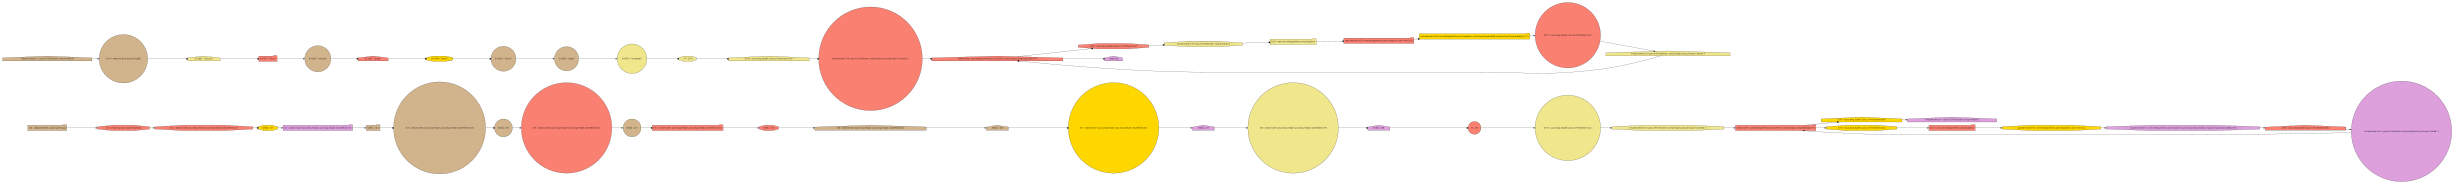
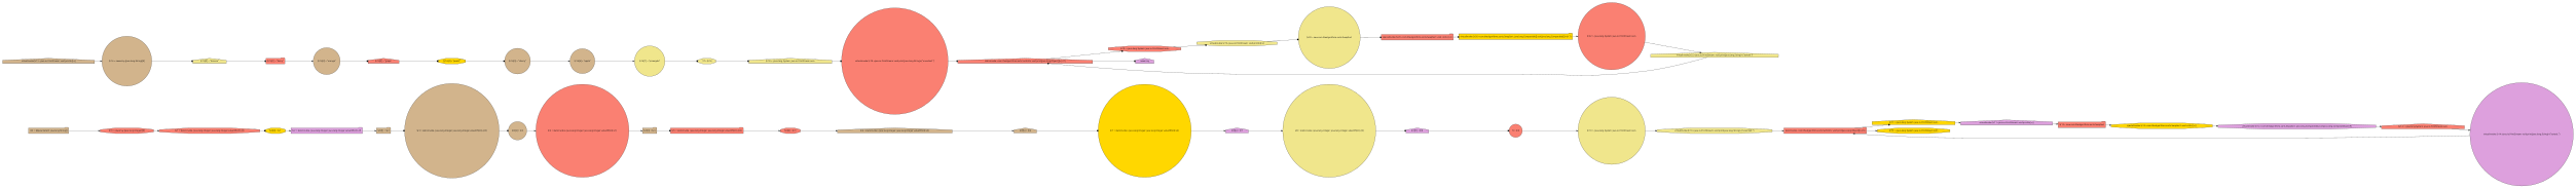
  digraph {
    fontname=Ubuntu
    rankdir=LR
    node [fillcolor=salmon fontname=Ubuntu shape=circle style=filled]
    edge [arrowhead=normal fontname=Ubuntu]
    "r23 := @parameter0: java.lang.String[]" [fillcolor=tan shape=folder]
    "$r0 = newarray (java.lang.Integer)[8]" [shape=octagon]
    "$r1 = staticinvoke <java.lang.Integer: java.lang.Integer valueOf(int)>(3)" [shape=octagon]
    "$r0[0] = $r1" [fillcolor=gold shape=octagon]
    "$r2 = staticinvoke <java.lang.Integer: java.lang.Integer valueOf(int)>(7)" [fillcolor=plum shape=folder]
    "$r0[1] = $r2" [fillcolor=tan shape=folder]
    "$r3 = staticinvoke <java.lang.Integer: java.lang.Integer valueOf(int)>(45)" [fillcolor=tan]
    "$r0[2] = $r3" [fillcolor=tan]
    "$r4 = staticinvoke <java.lang.Integer: java.lang.Integer valueOf(int)>(1)"
-   "$r0[3] = $r4" [fillcolor=tan]
+   "$r0[3] = $r4" [fillcolor=tan shape=folder]
    "$r5 = staticinvoke <java.lang.Integer: java.lang.Integer valueOf(int)>(33)" [shape=folder]
    "$r0[4] = $r5" [shape=octagon]
    "$r6 = staticinvoke <java.lang.Integer: java.lang.Integer valueOf(int)>(5)" [fillcolor=tan shape=house]
    "$r0[5] = $r6" [fillcolor=tan shape=house]
    "$r7 = staticinvoke <java.lang.Integer: java.lang.Integer valueOf(int)>(2)" [fillcolor=gold]
    "$r0[6] = $r7" [fillcolor=plum shape=house]
    "$r8 = staticinvoke <java.lang.Integer: java.lang.Integer valueOf(int)>(9)" [fillcolor=khaki]
    "$r0[7] = $r8" [fillcolor=plum shape=house]
    "r9 = $r0"
    "$r10 = <java.lang.System: java.io.PrintStream out>" [fillcolor=khaki]
    "virtualinvoke $r10.<java.io.PrintStream: void print(java.lang.String)>(\"unsorted: \")" [fillcolor=khaki shape=octagon]
    "staticinvoke <com.thealgorithms.sorts.SortUtils: void print(java.lang.Object[])>(r9)" [shape=folder]
    "$r11 = <java.lang.System: java.io.PrintStream out>" [fillcolor=gold shape=house]
    "$r15 = <java.lang.System: java.io.PrintStream out>" [fillcolor=gold shape=octagon]
    "virtualinvoke $r11.<java.io.PrintStream: void println()>()" [fillcolor=plum shape=house]
    "$r12 = new com.thealgorithms.sorts.SwapSort" [shape=folder]
    "specialinvoke $r12.<com.thealgorithms.sorts.SwapSort: void <init>()>()" [fillcolor=gold shape=octagon]
    "virtualinvoke $r12.<com.thealgorithms.sorts.SwapSort: java.lang.Comparable[] sort(java.lang.Comparable[])>(r9)" [fillcolor=plum shape=octagon]
    "$r14 = <java.lang.System: java.io.PrintStream out>" [shape=house]
    "virtualinvoke $r14.<java.io.PrintStream: void print(java.lang.String)>(\"sorted: \")" [fillcolor=plum]
    "virtualinvoke $r15.<java.io.PrintStream: void println()>()" [fillcolor=tan shape=house]
    "$r16 = newarray (java.lang.String)[8]" [fillcolor=tan]
    "$r16[0] = \"banana\"" [fillcolor=khaki shape=house]
    "$r16[1] = \"berry\"" [shape=folder]
    "$r16[2] = \"orange\"" [fillcolor=tan]
    "$r16[3] = \"grape\"" [shape=house]
    "$r16[4] = \"peach\"" [fillcolor=gold shape=octagon]
    "$r16[5] = \"cherry\"" [fillcolor=tan]
    "$r16[6] = \"apple\"" [fillcolor=tan]
    "$r16[7] = \"pineapple\"" [fillcolor=khaki]
    "r17 = $r16" [fillcolor=khaki shape=octagon]
    "$r18 = <java.lang.System: java.io.PrintStream out>" [fillcolor=khaki shape=house]
    "virtualinvoke $r18.<java.io.PrintStream: void print(java.lang.String)>(\"unsorted: \")"
    "staticinvoke <com.thealgorithms.sorts.SortUtils: void print(java.lang.Object[])>(r17)" [shape=house]
    "$r19 = <java.lang.System: java.io.PrintStream out>" [shape=octagon]
    n46 [fillcolor=plum label=newarray shape=house]
    "virtualinvoke $r19.<java.io.PrintStream: void println()>()" [fillcolor=khaki shape=octagon]
-   "$r20 = new com.thealgorithms.sorts.SwapSort" [fillcolor=khaki shape=folder]
+   "$r20 = new com.thealgorithms.sorts.SwapSort" [fillcolor=khaki]
    "specialinvoke $r20.<com.thealgorithms.sorts.SwapSort: void <init>()>()" [shape=folder]
    "virtualinvoke $r20.<com.thealgorithms.sorts.SwapSort: java.lang.Comparable[] sort(java.lang.Comparable[])>(r17)" [fillcolor=gold shape=folder]
    "$r22 = <java.lang.System: java.io.PrintStream out>"
    "virtualinvoke $r22.<java.io.PrintStream: void print(java.lang.String)>(\"sorted: \")" [fillcolor=khaki shape=house]
    "r23 := @parameter0: java.lang.String[]" -> "$r0 = newarray (java.lang.Integer)[8]"
    "$r0 = newarray (java.lang.Integer)[8]" -> "$r1 = staticinvoke <java.lang.Integer: java.lang.Integer valueOf(int)>(3)"
    "$r1 = staticinvoke <java.lang.Integer: java.lang.Integer valueOf(int)>(3)" -> "$r0[0] = $r1" [arrowhead=box]
    "$r0[0] = $r1" -> "$r2 = staticinvoke <java.lang.Integer: java.lang.Integer valueOf(int)>(7)"
    "$r2 = staticinvoke <java.lang.Integer: java.lang.Integer valueOf(int)>(7)" -> "$r0[1] = $r2"
    "$r0[1] = $r2" -> "$r3 = staticinvoke <java.lang.Integer: java.lang.Integer valueOf(int)>(45)" [arrowhead=box]
    "$r3 = staticinvoke <java.lang.Integer: java.lang.Integer valueOf(int)>(45)" -> "$r0[2] = $r3" [arrowhead=box]
    "$r0[2] = $r3" -> "$r4 = staticinvoke <java.lang.Integer: java.lang.Integer valueOf(int)>(1)"
    "$r4 = staticinvoke <java.lang.Integer: java.lang.Integer valueOf(int)>(1)" -> "$r0[3] = $r4"
    "$r0[3] = $r4" -> "$r5 = staticinvoke <java.lang.Integer: java.lang.Integer valueOf(int)>(33)" [arrowhead=box]
    "$r5 = staticinvoke <java.lang.Integer: java.lang.Integer valueOf(int)>(33)" -> "$r0[4] = $r5"
    "$r0[4] = $r5" -> "$r6 = staticinvoke <java.lang.Integer: java.lang.Integer valueOf(int)>(5)"
    "$r6 = staticinvoke <java.lang.Integer: java.lang.Integer valueOf(int)>(5)" -> "$r0[5] = $r6"
    "$r0[5] = $r6" -> "$r7 = staticinvoke <java.lang.Integer: java.lang.Integer valueOf(int)>(2)" [arrowhead=box]
    "$r7 = staticinvoke <java.lang.Integer: java.lang.Integer valueOf(int)>(2)" -> "$r0[6] = $r7"
    "$r0[6] = $r7" -> "$r8 = staticinvoke <java.lang.Integer: java.lang.Integer valueOf(int)>(9)"
    "$r8 = staticinvoke <java.lang.Integer: java.lang.Integer valueOf(int)>(9)" -> "$r0[7] = $r8" [arrowhead=box]
    "$r0[7] = $r8" -> "r9 = $r0" [arrowhead=box]
    "r9 = $r0" -> "$r10 = <java.lang.System: java.io.PrintStream out>"
    "$r10 = <java.lang.System: java.io.PrintStream out>" -> "virtualinvoke $r10.<java.io.PrintStream: void print(java.lang.String)>(\"unsorted: \")"
    "virtualinvoke $r10.<java.io.PrintStream: void print(java.lang.String)>(\"unsorted: \")" -> "staticinvoke <com.thealgorithms.sorts.SortUtils: void print(java.lang.Object[])>(r9)"
    "staticinvoke <com.thealgorithms.sorts.SortUtils: void print(java.lang.Object[])>(r9)" -> "$r11 = <java.lang.System: java.io.PrintStream out>" [arrowhead=box]
    "staticinvoke <com.thealgorithms.sorts.SortUtils: void print(java.lang.Object[])>(r9)" -> "$r15 = <java.lang.System: java.io.PrintStream out>"
    "$r11 = <java.lang.System: java.io.PrintStream out>" -> "virtualinvoke $r11.<java.io.PrintStream: void println()>()"
-   "$r15 = <java.lang.System: java.io.PrintStream out>" -> "$r12 = new com.thealgorithms.sorts.SwapSort"
+   "virtualinvoke $r11.<java.io.PrintStream: void println()>()" -> "$r12 = new com.thealgorithms.sorts.SwapSort"
    "$r12 = new com.thealgorithms.sorts.SwapSort" -> "specialinvoke $r12.<com.thealgorithms.sorts.SwapSort: void <init>()>()"
    "specialinvoke $r12.<com.thealgorithms.sorts.SwapSort: void <init>()>()" -> "virtualinvoke $r12.<com.thealgorithms.sorts.SwapSort: java.lang.Comparable[] sort(java.lang.Comparable[])>(r9)"
    "virtualinvoke $r12.<com.thealgorithms.sorts.SwapSort: java.lang.Comparable[] sort(java.lang.Comparable[])>(r9)" -> "$r14 = <java.lang.System: java.io.PrintStream out>"
    "$r14 = <java.lang.System: java.io.PrintStream out>" -> "virtualinvoke $r14.<java.io.PrintStream: void print(java.lang.String)>(\"sorted: \")"
    "virtualinvoke $r14.<java.io.PrintStream: void print(java.lang.String)>(\"sorted: \")" -> "staticinvoke <com.thealgorithms.sorts.SortUtils: void print(java.lang.Object[])>(r9)"
    "virtualinvoke $r15.<java.io.PrintStream: void println()>()" -> "$r16 = newarray (java.lang.String)[8]"
    "$r16 = newarray (java.lang.String)[8]" -> "$r16[0] = \"banana\"" [arrowhead=box]
    "$r16[0] = \"banana\"" -> "$r16[1] = \"berry\"" [arrowhead=box]
    "$r16[1] = \"berry\"" -> "$r16[2] = \"orange\""
    "$r16[2] = \"orange\"" -> "$r16[3] = \"grape\"" [arrowhead=box]
    "$r16[3] = \"grape\"" -> "$r16[4] = \"peach\"" [arrowhead=box]
    "$r16[4] = \"peach\"" -> "$r16[5] = \"cherry\"" [arrowhead=box]
    "$r16[5] = \"cherry\"" -> "$r16[6] = \"apple\""
    "$r16[6] = \"apple\"" -> "$r16[7] = \"pineapple\""
    "$r16[7] = \"pineapple\"" -> "r17 = $r16" [arrowhead=box]
    "r17 = $r16" -> "$r18 = <java.lang.System: java.io.PrintStream out>" [arrowhead=box]
    "$r18 = <java.lang.System: java.io.PrintStream out>" -> "virtualinvoke $r18.<java.io.PrintStream: void print(java.lang.String)>(\"unsorted: \")" [arrowhead=box]
    "virtualinvoke $r18.<java.io.PrintStream: void print(java.lang.String)>(\"unsorted: \")" -> "staticinvoke <com.thealgorithms.sorts.SortUtils: void print(java.lang.Object[])>(r17)" [arrowhead=box]
    "staticinvoke <com.thealgorithms.sorts.SortUtils: void print(java.lang.Object[])>(r17)" -> "$r19 = <java.lang.System: java.io.PrintStream out>" [arrowhead=box]
    "staticinvoke <com.thealgorithms.sorts.SortUtils: void print(java.lang.Object[])>(r17)" -> n46 [arrowhead=box]
    "$r19 = <java.lang.System: java.io.PrintStream out>" -> "virtualinvoke $r19.<java.io.PrintStream: void println()>()" [arrowhead=box]
    "virtualinvoke $r19.<java.io.PrintStream: void println()>()" -> "$r20 = new com.thealgorithms.sorts.SwapSort" [arrowhead=box]
    "$r20 = new com.thealgorithms.sorts.SwapSort" -> "specialinvoke $r20.<com.thealgorithms.sorts.SwapSort: void <init>()>()" [arrowhead=box]
    "specialinvoke $r20.<com.thealgorithms.sorts.SwapSort: void <init>()>()" -> "virtualinvoke $r20.<com.thealgorithms.sorts.SwapSort: java.lang.Comparable[] sort(java.lang.Comparable[])>(r17)" [arrowhead=box]
    "virtualinvoke $r20.<com.thealgorithms.sorts.SwapSort: java.lang.Comparable[] sort(java.lang.Comparable[])>(r17)" -> "$r22 = <java.lang.System: java.io.PrintStream out>"
    "$r22 = <java.lang.System: java.io.PrintStream out>" -> "virtualinvoke $r22.<java.io.PrintStream: void print(java.lang.String)>(\"sorted: \")"
    "virtualinvoke $r22.<java.io.PrintStream: void print(java.lang.String)>(\"sorted: \")" -> "staticinvoke <com.thealgorithms.sorts.SortUtils: void print(java.lang.Object[])>(r17)" [arrowhead=box]
  }
